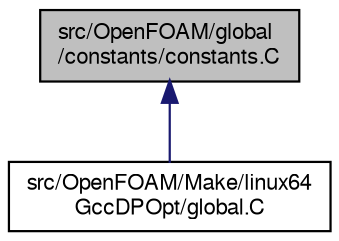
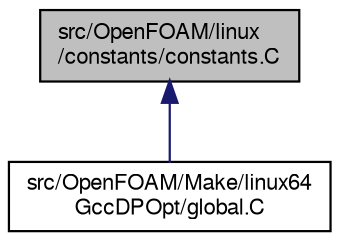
  digraph {
    node [color=black fontname=FreeSans fontsize=10 shape=record]
-   n1 [fillcolor=grey75 fontcolor=black height=0.2 label="src/OpenFOAM/global\l/constants/constants.C" style=filled width=0.4]
+   n1 [fillcolor=grey75 fontcolor=black height=0.2 label="src/OpenFOAM/linux\l/constants/constants.C" style=filled width=0.4]
    n2 [height=0.2 label="src/OpenFOAM/Make/linux64\lGccDPOpt/global.C" width=0.4]
    n1 -> n2 [color=midnightblue dir=back fontname=FreeSans fontsize=10 labelfontname=FreeSans labelfontsize=10 style=solid]
  }
